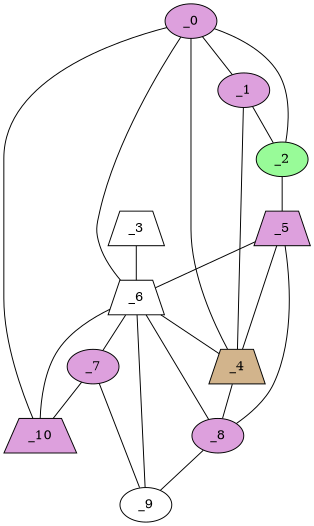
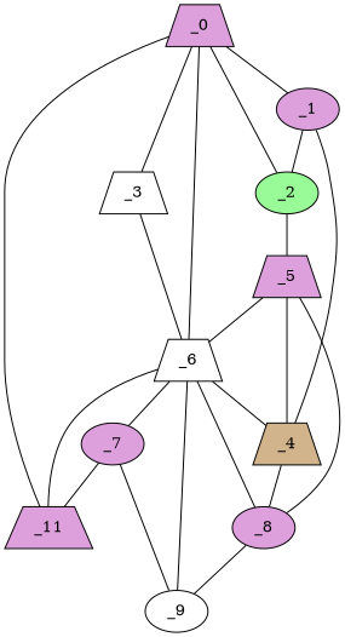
  graph {
    node [fillcolor=plum shape=ellipse style=filled]
    edge [valence=1]
-   _0 [x=31 y=12]
+   _0 [shape=trapezium x=31 y=12]
    _1 [x=61 y=69]
    _2 [fillcolor=palegreen x=63 y=61]
    _3 [fillcolor=white shape=trapezium x=68 y=57]
    _6 [fillcolor=white shape=trapezium x=75 y=50]
-   _10 [shape=trapezium x=104 y=15]
+   _10 [shape=trapezium x=104 y=15 label=_11]
    _4 [fillcolor=tan shape=trapezium x=73 y=68]
    _5 [shape=trapezium x=74 y=63]
    _8 [x=97 y=66]
    _7 [x=94 y=41]
    _9 [fillcolor=white x=102 y=54]
    _0 -- _1
    _0 -- _2
-   _0 -- _4 [valence=2]
+   _0 -- _3 [valence=2]
    _0 -- _6
    _0 -- _10
    _1 -- _2 [valence=2]
    _1 -- _4
    _2 -- _5
    _3 -- _6 [valence=2]
    _6 -- _10 [valence=2]
    _6 -- _4
    _6 -- _8 [valence=2]
    _6 -- _7 [valence=2]
    _6 -- _9
    _4 -- _5 [valence=2]
    _4 -- _8
    _5 -- _6
    _5 -- _8
    _8 -- _9
    _7 -- _10
    _7 -- _9 [valence=2]
  }
